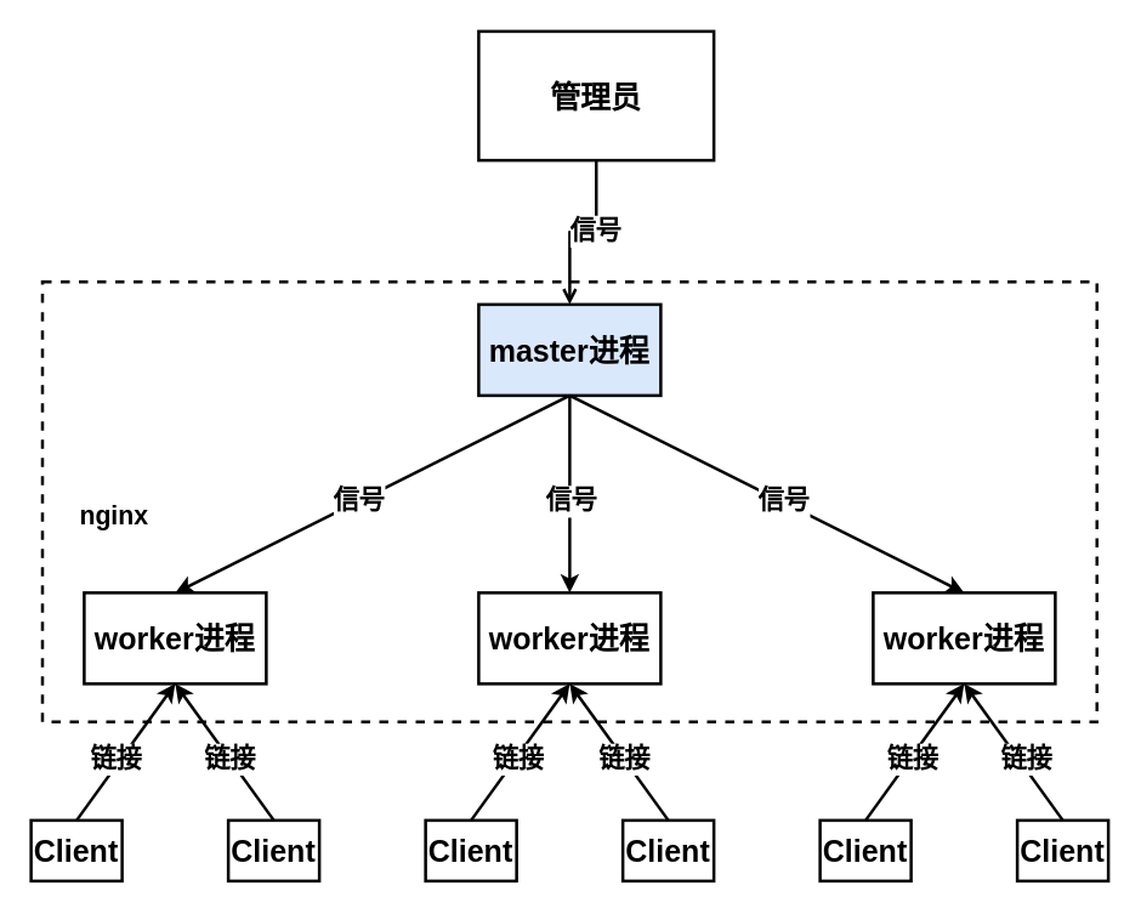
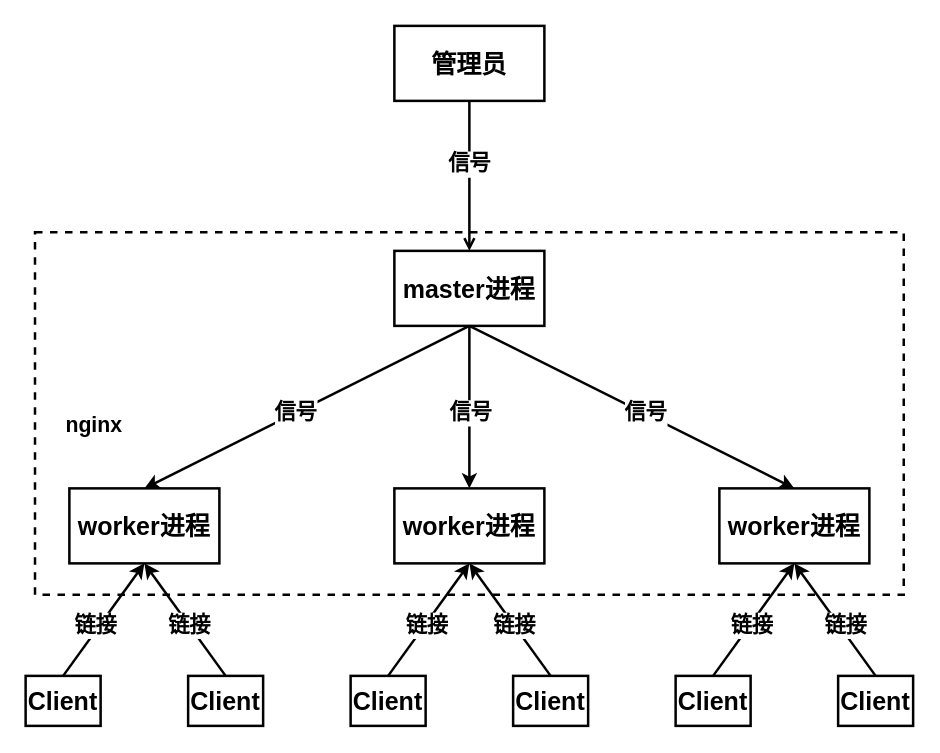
  <mxCell id="0" />
  <mxCell id="1" parent="0" />
  <mxCell id="2" value="" style="rounded=0;whiteSpace=wrap;html=1;strokeWidth=2;fontSize=17;dashed=1;" vertex="1" parent="1"><mxGeometry x="27.5" y="185" width="695" height="290" as="geometry" /></mxCell>
  <mxCell id="3" style="edgeStyle=orthogonalEdgeStyle;rounded=0;orthogonalLoop=1;jettySize=auto;html=1;fontSize=20;strokeWidth=2;endArrow=open;" edge="1" parent="1" source="5" target="7"><mxGeometry relative="1" as="geometry" /></mxCell>
  <mxCell id="4" value="信号" style="edgeLabel;html=1;align=center;verticalAlign=middle;resizable=0;points=[];fontSize=17;fontStyle=1" vertex="1" connectable="0" parent="3"><mxGeometry x="-0.175" y="-1" relative="1" as="geometry"><mxPoint as="offset" /></mxGeometry></mxCell>
- <mxCell id="5" value="管理员" style="rounded=0;whiteSpace=wrap;html=1;strokeWidth=2;fontSize=20;fontStyle=1" vertex="1" parent="1"><mxGeometry x="315" y="20" width="155" height="85" as="geometry" /></mxCell>
+ <mxCell id="5" value="管理员" style="rounded=0;whiteSpace=wrap;html=1;strokeWidth=2;fontSize=20;fontStyle=1" vertex="1" parent="1"><mxGeometry x="315" y="20" width="120" height="60" as="geometry" /></mxCell>
  <mxCell id="6" style="edgeStyle=orthogonalEdgeStyle;rounded=0;orthogonalLoop=1;jettySize=auto;html=1;strokeWidth=2;fontSize=17;" edge="1" parent="1" source="7" target="9"><mxGeometry relative="1" as="geometry" /></mxCell>
- <mxCell id="7" value="master进程" style="rounded=0;whiteSpace=wrap;html=1;strokeWidth=2;fontSize=20;fontStyle=1;fillColor=#dae8fc;" vertex="1" parent="1"><mxGeometry x="315" y="200" width="120" height="60" as="geometry" /></mxCell>
+ <mxCell id="7" value="master进程" style="rounded=0;whiteSpace=wrap;html=1;strokeWidth=2;fontSize=20;fontStyle=1" vertex="1" parent="1"><mxGeometry x="315" y="200" width="120" height="60" as="geometry" /></mxCell>
  <mxCell id="8" value="worker进程" style="rounded=0;whiteSpace=wrap;html=1;strokeWidth=2;fontSize=20;fontStyle=1" vertex="1" parent="1"><mxGeometry x="55" y="390" width="120" height="60" as="geometry" /></mxCell>
  <mxCell id="9" value="worker进程" style="rounded=0;whiteSpace=wrap;html=1;strokeWidth=2;fontSize=20;fontStyle=1" vertex="1" parent="1"><mxGeometry x="315" y="390" width="120" height="60" as="geometry" /></mxCell>
  <mxCell id="10" value="worker进程" style="rounded=0;whiteSpace=wrap;html=1;strokeWidth=2;fontSize=20;fontStyle=1" vertex="1" parent="1"><mxGeometry x="575" y="390" width="120" height="60" as="geometry" /></mxCell>
  <mxCell id="11" value="" style="endArrow=classic;html=1;rounded=0;strokeWidth=2;fontSize=17;exitX=0.5;exitY=1;exitDx=0;exitDy=0;entryX=0.5;entryY=0;entryDx=0;entryDy=0;" edge="1" parent="1" source="7" target="8"><mxGeometry width="50" height="50" relative="1" as="geometry"><mxPoint x="335" y="320" as="sourcePoint" /><mxPoint x="385" y="270" as="targetPoint" /></mxGeometry></mxCell>
  <mxCell id="12" value="" style="endArrow=classic;html=1;rounded=0;strokeWidth=2;fontSize=17;entryX=0.5;entryY=0;entryDx=0;entryDy=0;" edge="1" parent="1" target="10"><mxGeometry width="50" height="50" relative="1" as="geometry"><mxPoint x="375" y="260" as="sourcePoint" /><mxPoint x="385" y="270" as="targetPoint" /></mxGeometry></mxCell>
  <mxCell id="13" value="信号" style="edgeLabel;html=1;align=center;verticalAlign=middle;resizable=0;points=[];fontSize=17;fontStyle=1" vertex="1" connectable="0" parent="1"><mxGeometry x="235" y="329.995" as="geometry" /></mxCell>
  <mxCell id="14" value="信号" style="edgeLabel;html=1;align=center;verticalAlign=middle;resizable=0;points=[];fontSize=17;fontStyle=1" vertex="1" connectable="0" parent="1"><mxGeometry x="375" y="329.995" as="geometry" /></mxCell>
  <mxCell id="15" value="信号" style="edgeLabel;html=1;align=center;verticalAlign=middle;resizable=0;points=[];fontSize=17;fontStyle=1" vertex="1" connectable="0" parent="1"><mxGeometry x="515" y="329.995" as="geometry" /></mxCell>
  <mxCell id="16" value="Client" style="rounded=0;whiteSpace=wrap;html=1;strokeWidth=2;fontSize=20;fontStyle=1" vertex="1" parent="1"><mxGeometry x="20" y="540" width="60" height="40" as="geometry" /></mxCell>
  <mxCell id="17" value="Client" style="rounded=0;whiteSpace=wrap;html=1;strokeWidth=2;fontSize=20;fontStyle=1" vertex="1" parent="1"><mxGeometry x="150" y="540" width="60" height="40" as="geometry" /></mxCell>
  <mxCell id="18" value="Client" style="rounded=0;whiteSpace=wrap;html=1;strokeWidth=2;fontSize=20;fontStyle=1" vertex="1" parent="1"><mxGeometry x="280" y="540" width="60" height="40" as="geometry" /></mxCell>
  <mxCell id="19" value="Client" style="rounded=0;whiteSpace=wrap;html=1;strokeWidth=2;fontSize=20;fontStyle=1" vertex="1" parent="1"><mxGeometry x="410" y="540" width="60" height="40" as="geometry" /></mxCell>
  <mxCell id="20" value="Client" style="rounded=0;whiteSpace=wrap;html=1;strokeWidth=2;fontSize=20;fontStyle=1" vertex="1" parent="1"><mxGeometry x="540" y="540" width="60" height="40" as="geometry" /></mxCell>
  <mxCell id="21" value="Client" style="rounded=0;whiteSpace=wrap;html=1;strokeWidth=2;fontSize=20;fontStyle=1" vertex="1" parent="1"><mxGeometry x="670" y="540" width="60" height="40" as="geometry" /></mxCell>
  <mxCell id="22" value="" style="endArrow=classic;html=1;rounded=0;strokeWidth=2;fontSize=17;exitX=0.5;exitY=0;exitDx=0;exitDy=0;entryX=0.5;entryY=1;entryDx=0;entryDy=0;" edge="1" parent="1" source="16" target="8"><mxGeometry width="50" height="50" relative="1" as="geometry"><mxPoint x="215" y="430" as="sourcePoint" /><mxPoint x="265" y="380" as="targetPoint" /></mxGeometry></mxCell>
  <mxCell id="23" value="" style="endArrow=classic;html=1;rounded=0;strokeWidth=2;fontSize=17;exitX=0.5;exitY=0;exitDx=0;exitDy=0;entryX=0.5;entryY=1;entryDx=0;entryDy=0;" edge="1" parent="1" source="17" target="8"><mxGeometry width="50" height="50" relative="1" as="geometry"><mxPoint x="60" y="550" as="sourcePoint" /><mxPoint x="125" y="460" as="targetPoint" /></mxGeometry></mxCell>
  <mxCell id="24" value="" style="endArrow=classic;html=1;rounded=0;strokeWidth=2;fontSize=17;exitX=0.5;exitY=0;exitDx=0;exitDy=0;entryX=0.5;entryY=1;entryDx=0;entryDy=0;" edge="1" parent="1" source="18" target="9"><mxGeometry width="50" height="50" relative="1" as="geometry"><mxPoint x="190" y="550" as="sourcePoint" /><mxPoint x="125" y="460" as="targetPoint" /></mxGeometry></mxCell>
  <mxCell id="25" value="" style="endArrow=classic;html=1;rounded=0;strokeWidth=2;fontSize=17;exitX=0.5;exitY=0;exitDx=0;exitDy=0;entryX=0.5;entryY=1;entryDx=0;entryDy=0;" edge="1" parent="1" source="19" target="9"><mxGeometry width="50" height="50" relative="1" as="geometry"><mxPoint x="320" y="550" as="sourcePoint" /><mxPoint x="385" y="460" as="targetPoint" /></mxGeometry></mxCell>
  <mxCell id="26" value="" style="endArrow=classic;html=1;rounded=0;strokeWidth=2;fontSize=17;exitX=0.5;exitY=0;exitDx=0;exitDy=0;entryX=0.5;entryY=1;entryDx=0;entryDy=0;" edge="1" parent="1" source="20" target="10"><mxGeometry width="50" height="50" relative="1" as="geometry"><mxPoint x="450" y="550" as="sourcePoint" /><mxPoint x="385" y="460" as="targetPoint" /></mxGeometry></mxCell>
  <mxCell id="27" value="" style="endArrow=classic;html=1;rounded=0;strokeWidth=2;fontSize=17;exitX=0.5;exitY=0;exitDx=0;exitDy=0;entryX=0.5;entryY=1;entryDx=0;entryDy=0;" edge="1" parent="1" source="21" target="10"><mxGeometry width="50" height="50" relative="1" as="geometry"><mxPoint x="580" y="550" as="sourcePoint" /><mxPoint x="645" y="460" as="targetPoint" /></mxGeometry></mxCell>
  <mxCell id="28" value="链接" style="edgeLabel;html=1;align=center;verticalAlign=middle;resizable=0;points=[];fontSize=17;fontStyle=1" vertex="1" connectable="0" parent="1"><mxGeometry x="75" y="499.995" as="geometry" /></mxCell>
  <mxCell id="29" value="链接" style="edgeLabel;html=1;align=center;verticalAlign=middle;resizable=0;points=[];fontSize=17;fontStyle=1" vertex="1" connectable="0" parent="1"><mxGeometry x="150" y="499.995" as="geometry" /></mxCell>
  <mxCell id="30" value="链接" style="edgeLabel;html=1;align=center;verticalAlign=middle;resizable=0;points=[];fontSize=17;fontStyle=1" vertex="1" connectable="0" parent="1"><mxGeometry x="340" y="499.995" as="geometry" /></mxCell>
  <mxCell id="31" value="链接" style="edgeLabel;html=1;align=center;verticalAlign=middle;resizable=0;points=[];fontSize=17;fontStyle=1" vertex="1" connectable="0" parent="1"><mxGeometry x="410" y="499.995" as="geometry" /></mxCell>
  <mxCell id="32" value="链接" style="edgeLabel;html=1;align=center;verticalAlign=middle;resizable=0;points=[];fontSize=17;fontStyle=1" vertex="1" connectable="0" parent="1"><mxGeometry x="600" y="499.995" as="geometry" /></mxCell>
  <mxCell id="33" value="链接" style="edgeLabel;html=1;align=center;verticalAlign=middle;resizable=0;points=[];fontSize=17;fontStyle=1" vertex="1" connectable="0" parent="1"><mxGeometry x="675" y="499.995" as="geometry" /></mxCell>
  <mxCell id="34" value="nginx" style="text;html=1;strokeColor=none;fillColor=none;align=center;verticalAlign=middle;whiteSpace=wrap;rounded=0;dashed=1;strokeWidth=2;fontSize=17;fontStyle=1" vertex="1" parent="1"><mxGeometry x="45" y="325" width="60" height="30" as="geometry" /></mxCell>
